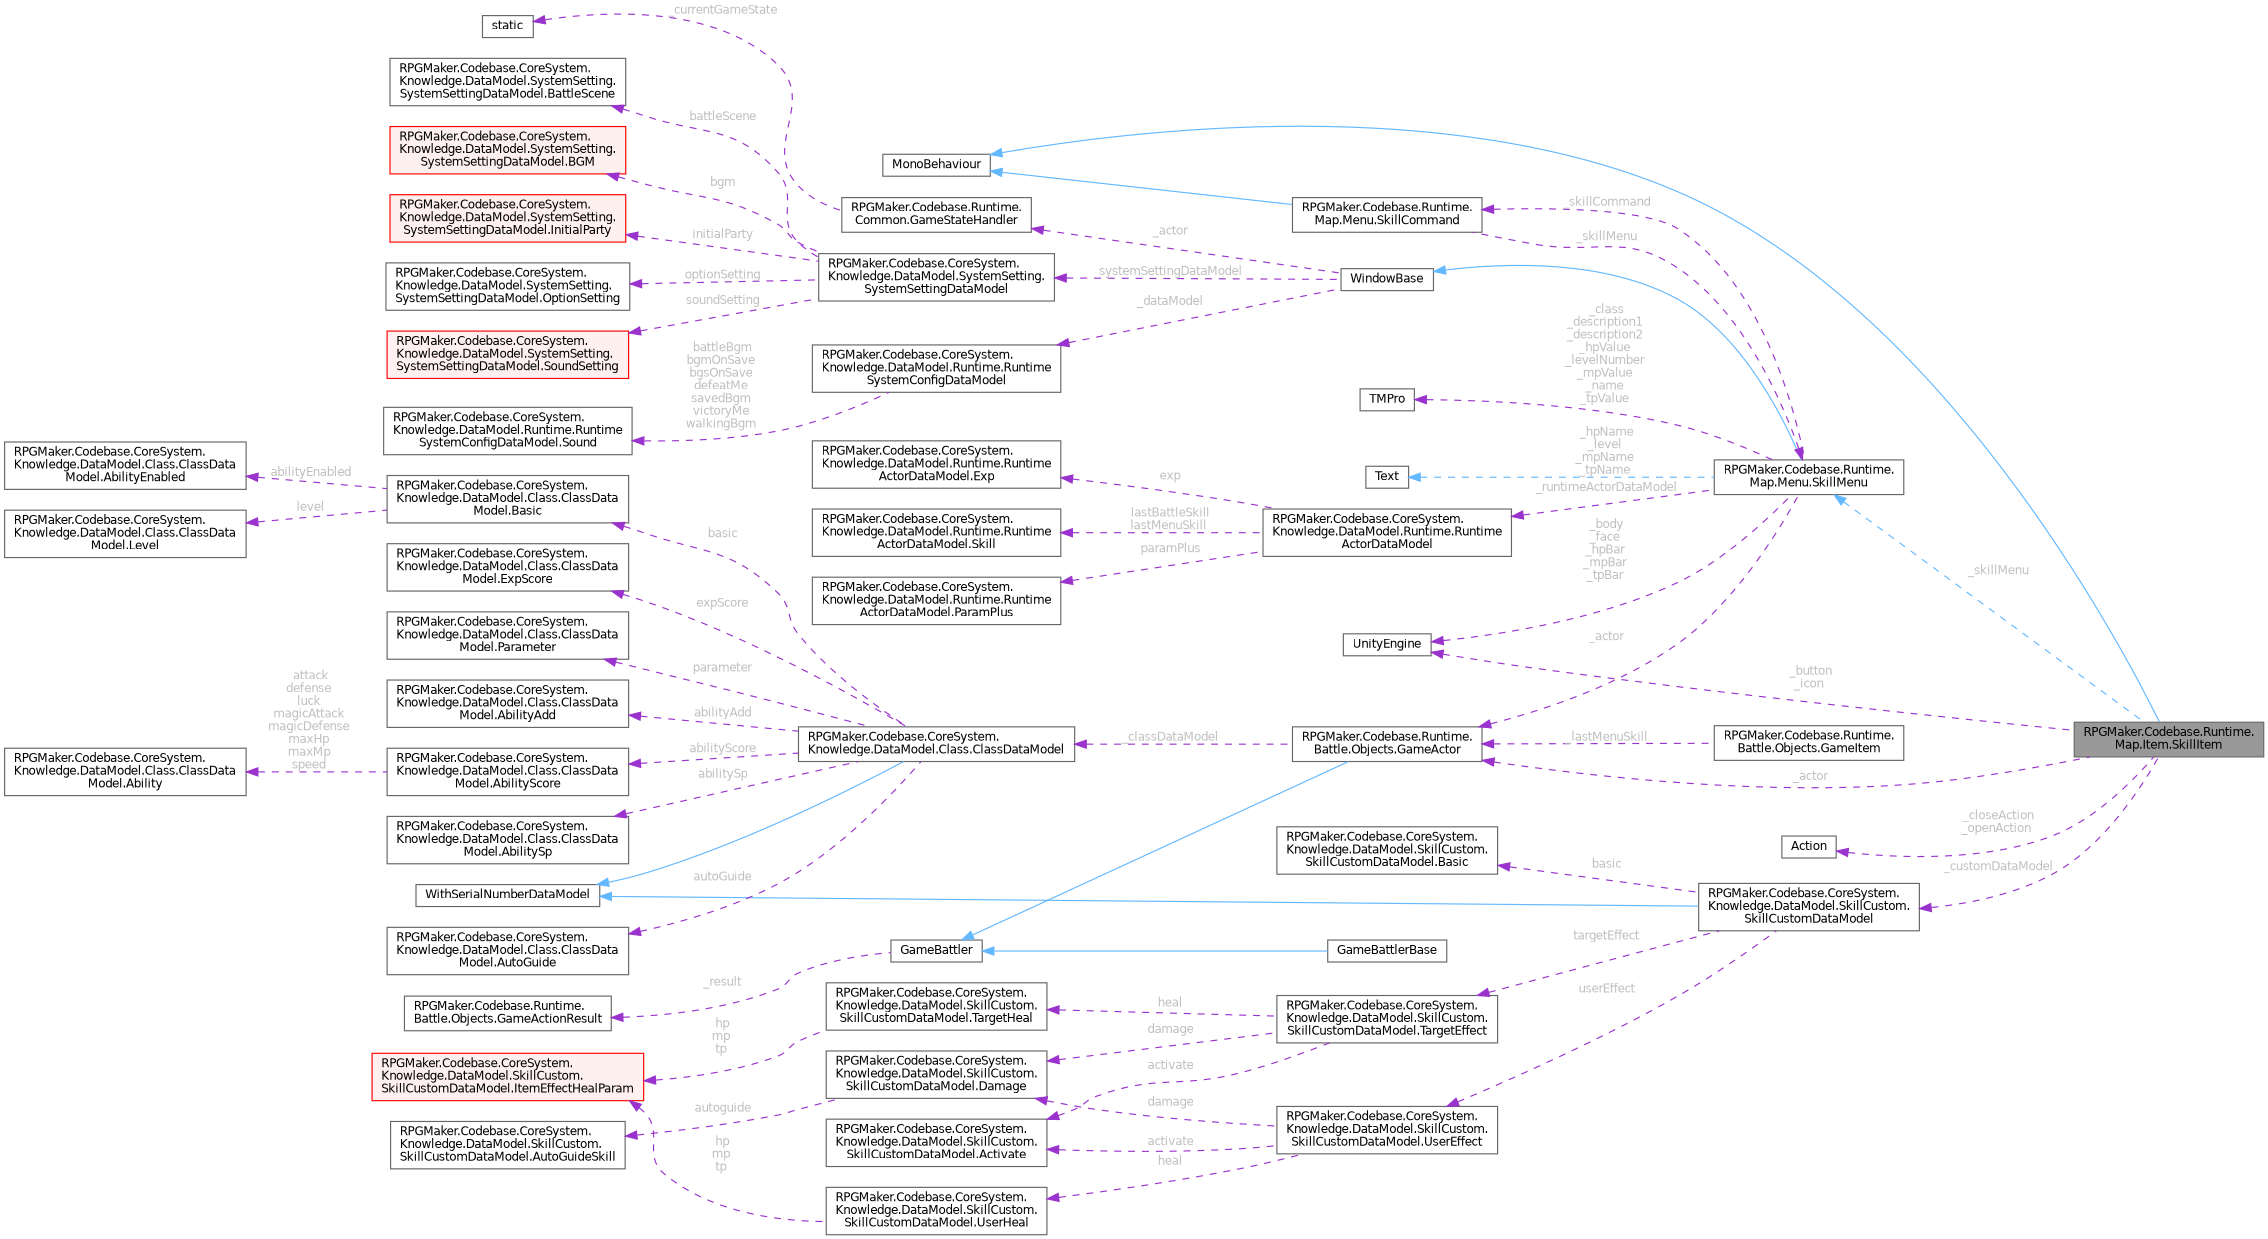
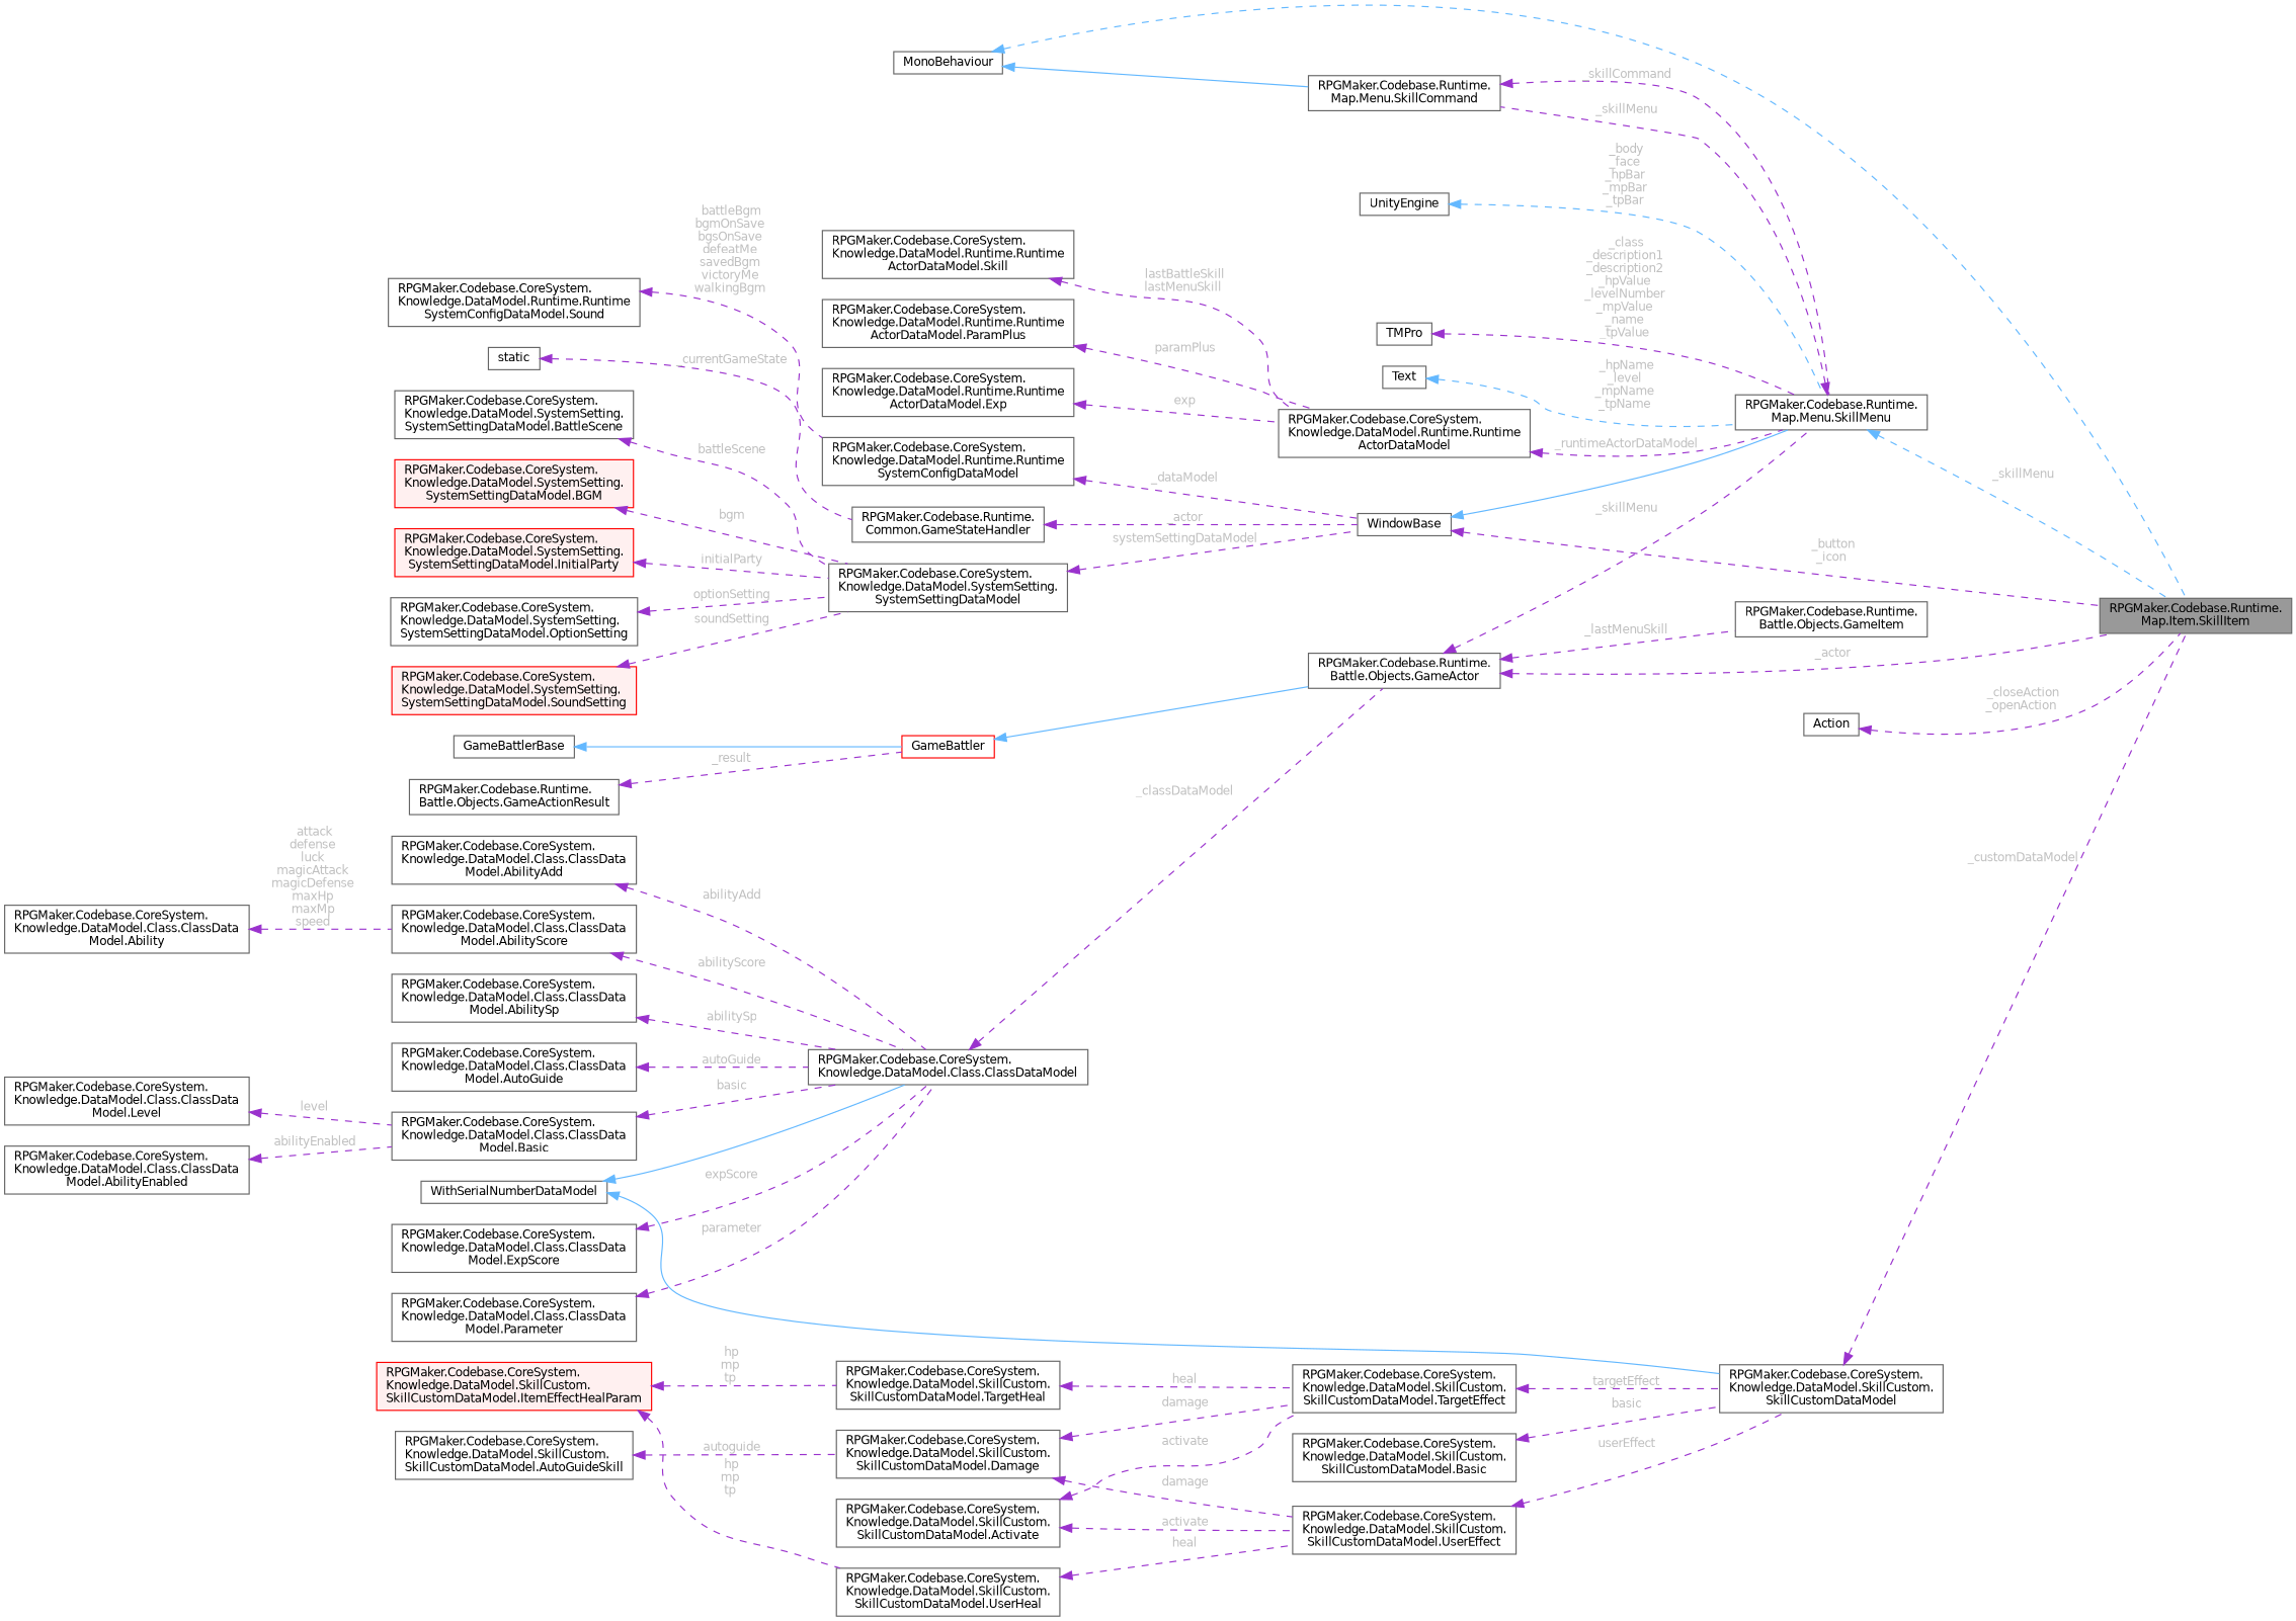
  digraph {
    rankdir=LR
    node [color=gray40 fillcolor=white fontname=Helvetica fontsize=10 shape=box style=filled]
    edge [color=darkorchid3 dir=back fontname=Helvetica fontsize=10 labelfontname=Helvetica labelfontsize=10 style=dashed fontcolor=grey]
    n1 [fillcolor=grey60 fontcolor=black height=0.2 label="RPGMaker.Codebase.Runtime.\lMap.Item.SkillItem" width=0.4]
    n2 [height=0.2 label=MonoBehaviour width=0.4]
    n3 [height=0.2 label="RPGMaker.Codebase.Runtime.\lMap.Menu.SkillCommand" width=0.4]
    n4 [height=0.2 label=WindowBase width=0.4]
    n5 [height=0.2 label="RPGMaker.Codebase.Runtime.\lMap.Menu.SkillMenu" width=0.4]
    n6 [height=0.2 label=UnityEngine width=0.4]
    n7 [height=0.2 label="RPGMaker.Codebase.CoreSystem.\lKnowledge.DataModel.SkillCustom.\lSkillCustomDataModel" width=0.4]
    n8 [height=0.2 label=WithSerialNumberDataModel width=0.4]
    n9 [height=0.2 label="RPGMaker.Codebase.CoreSystem.\lKnowledge.DataModel.Class.ClassDataModel" width=0.4]
    n10 [height=0.2 label="RPGMaker.Codebase.Runtime.\lBattle.Objects.GameActor" width=0.4]
    n11 [height=0.2 label="RPGMaker.Codebase.CoreSystem.\lKnowledge.DataModel.SkillCustom.\lSkillCustomDataModel.Basic" width=0.4]
    n12 [height=0.2 label="RPGMaker.Codebase.CoreSystem.\lKnowledge.DataModel.SkillCustom.\lSkillCustomDataModel.TargetEffect" width=0.4]
    n13 [height=0.2 label="RPGMaker.Codebase.CoreSystem.\lKnowledge.DataModel.SkillCustom.\lSkillCustomDataModel.Activate" width=0.4]
    n14 [height=0.2 label="RPGMaker.Codebase.CoreSystem.\lKnowledge.DataModel.SkillCustom.\lSkillCustomDataModel.UserEffect" width=0.4]
    n15 [height=0.2 label="RPGMaker.Codebase.CoreSystem.\lKnowledge.DataModel.SkillCustom.\lSkillCustomDataModel.Damage" width=0.4]
    n16 [height=0.2 label="RPGMaker.Codebase.CoreSystem.\lKnowledge.DataModel.SkillCustom.\lSkillCustomDataModel.AutoGuideSkill" width=0.4]
    n17 [height=0.2 label="RPGMaker.Codebase.CoreSystem.\lKnowledge.DataModel.SkillCustom.\lSkillCustomDataModel.TargetHeal" width=0.4]
    n18 [color=red fillcolor="#FFF0F0" height=0.2 label="RPGMaker.Codebase.CoreSystem.\lKnowledge.DataModel.SkillCustom.\lSkillCustomDataModel.ItemEffectHealParam" width=0.4]
    n19 [height=0.2 label="RPGMaker.Codebase.CoreSystem.\lKnowledge.DataModel.SkillCustom.\lSkillCustomDataModel.UserHeal" width=0.4]
    n20 [height=0.2 label="RPGMaker.Codebase.Runtime.\lCommon.GameStateHandler" width=0.4]
    n21 [height=0.2 label=static width=0.4]
    n22 [height=0.2 label="RPGMaker.Codebase.CoreSystem.\lKnowledge.DataModel.SystemSetting.\lSystemSettingDataModel" width=0.4]
    n23 [height=0.2 label="RPGMaker.Codebase.CoreSystem.\lKnowledge.DataModel.SystemSetting.\lSystemSettingDataModel.BattleScene" width=0.4]
    n24 [color=red fillcolor="#FFF0F0" height=0.2 label="RPGMaker.Codebase.CoreSystem.\lKnowledge.DataModel.SystemSetting.\lSystemSettingDataModel.BGM" width=0.4]
    n25 [color=red fillcolor="#FFF0F0" height=0.2 label="RPGMaker.Codebase.CoreSystem.\lKnowledge.DataModel.SystemSetting.\lSystemSettingDataModel.InitialParty" width=0.4]
    n26 [height=0.2 label="RPGMaker.Codebase.CoreSystem.\lKnowledge.DataModel.SystemSetting.\lSystemSettingDataModel.OptionSetting" width=0.4]
    n27 [color=red fillcolor="#FFF0F0" height=0.2 label="RPGMaker.Codebase.CoreSystem.\lKnowledge.DataModel.SystemSetting.\lSystemSettingDataModel.SoundSetting" width=0.4]
    n28 [height=0.2 label="RPGMaker.Codebase.CoreSystem.\lKnowledge.DataModel.Runtime.Runtime\lSystemConfigDataModel" width=0.4]
    n29 [height=0.2 label="RPGMaker.Codebase.CoreSystem.\lKnowledge.DataModel.Runtime.Runtime\lSystemConfigDataModel.Sound" width=0.4]
    n30 [height=0.2 label=TMPro width=0.4]
    n31 [height=0.2 label=Text width=0.4]
    n32 [height=0.2 label="RPGMaker.Codebase.CoreSystem.\lKnowledge.DataModel.Runtime.Runtime\lActorDataModel" width=0.4]
    n33 [height=0.2 label="RPGMaker.Codebase.CoreSystem.\lKnowledge.DataModel.Runtime.Runtime\lActorDataModel.Exp" width=0.4]
    n34 [height=0.2 label="RPGMaker.Codebase.CoreSystem.\lKnowledge.DataModel.Runtime.Runtime\lActorDataModel.Skill" width=0.4]
    n35 [height=0.2 label="RPGMaker.Codebase.CoreSystem.\lKnowledge.DataModel.Runtime.Runtime\lActorDataModel.ParamPlus" width=0.4]
    n36 [height=0.2 label="RPGMaker.Codebase.Runtime.\lBattle.Objects.GameItem" width=0.4]
-   n37 [height=0.2 label=GameBattler width=0.4]
+   n37 [color=red height=0.2 label=GameBattler width=0.4]
    n38 [height=0.2 label=GameBattlerBase width=0.4]
    n39 [height=0.2 label="RPGMaker.Codebase.Runtime.\lBattle.Objects.GameActionResult" width=0.4]
    n40 [height=0.2 label="RPGMaker.Codebase.CoreSystem.\lKnowledge.DataModel.Class.ClassData\lModel.AbilityAdd" width=0.4]
    n41 [height=0.2 label="RPGMaker.Codebase.CoreSystem.\lKnowledge.DataModel.Class.ClassData\lModel.AbilityScore" width=0.4]
    n42 [height=0.2 label="RPGMaker.Codebase.CoreSystem.\lKnowledge.DataModel.Class.ClassData\lModel.Ability" width=0.4]
    n43 [height=0.2 label="RPGMaker.Codebase.CoreSystem.\lKnowledge.DataModel.Class.ClassData\lModel.AbilitySp" width=0.4]
    n44 [height=0.2 label="RPGMaker.Codebase.CoreSystem.\lKnowledge.DataModel.Class.ClassData\lModel.AutoGuide" width=0.4]
    n45 [height=0.2 label="RPGMaker.Codebase.CoreSystem.\lKnowledge.DataModel.Class.ClassData\lModel.Basic" width=0.4]
    n46 [height=0.2 label="RPGMaker.Codebase.CoreSystem.\lKnowledge.DataModel.Class.ClassData\lModel.AbilityEnabled" width=0.4]
    n47 [height=0.2 label="RPGMaker.Codebase.CoreSystem.\lKnowledge.DataModel.Class.ClassData\lModel.Level" width=0.4]
    n48 [height=0.2 label="RPGMaker.Codebase.CoreSystem.\lKnowledge.DataModel.Class.ClassData\lModel.ExpScore" width=0.4]
    n49 [height=0.2 label="RPGMaker.Codebase.CoreSystem.\lKnowledge.DataModel.Class.ClassData\lModel.Parameter" width=0.4]
    n50 [height=0.2 label=Action width=0.4]
-   n2 -> n1 [color=steelblue1 style=solid fontcolor=""]
+   n2 -> n1 [color=steelblue1 fontcolor=""]
    n2 -> n3 [color=steelblue1 style=solid fontcolor=""]
    n3 -> n5 [label=" _skillCommand"]
    n4 -> n5 [color=steelblue1 style=solid fontcolor=""]
    n5 -> n1 [color=steelblue1 label=" _skillMenu"]
    n5 -> n3 [label=" _skillMenu"]
-   n6 -> n1 [label=" _button\n_icon"]
-   n6 -> n5 [label=" _body\n_face\n_hpBar\n_mpBar\n_tpBar"]
+   n4 -> n1 [label=" _button\n_icon"]
+   n6 -> n5 [color=steelblue1 label=" _body\n_face\n_hpBar\n_mpBar\n_tpBar"]
    n7 -> n1 [label=" _customDataModel"]
    n8 -> n7 [color=steelblue1 style=solid fontcolor=""]
    n8 -> n9 [color=steelblue1 style=solid fontcolor=""]
    n9 -> n10 [label=" _classDataModel"]
    n10 -> n1 [label=" _actor"]
-   n10 -> n5 [label=" _actor"]
+   n10 -> n5 [label=" _skillMenu"]
    n10 -> n36 [label=" _lastMenuSkill"]
    n11 -> n7 [label=" basic"]
    n12 -> n7 [label=" targetEffect"]
    n13 -> n12 [label=" activate"]
    n13 -> n14 [label=" activate"]
    n14 -> n7 [label=" userEffect"]
    n15 -> n12 [label=" damage"]
    n15 -> n14 [label=" damage"]
    n16 -> n15 [label=" autoguide"]
    n17 -> n12 [label=" heal"]
    n18 -> n17 [label=" hp\nmp\ntp"]
    n18 -> n19 [label=" hp\nmp\ntp"]
    n19 -> n14 [label=" heal"]
    n20 -> n4 [label=" _actor"]
    n21 -> n20 [label=" _currentGameState"]
    n22 -> n4 [label=" systemSettingDataModel"]
    n23 -> n22 [label=" battleScene"]
    n24 -> n22 [label=" bgm"]
    n25 -> n22 [label=" initialParty"]
    n26 -> n22 [label=" optionSetting"]
    n27 -> n22 [label=" soundSetting"]
    n28 -> n4 [label=" _dataModel"]
    n29 -> n28 [label=" battleBgm\nbgmOnSave\nbgsOnSave\ndefeatMe\nsavedBgm\nvictoryMe\nwalkingBgm"]
    n30 -> n5 [label=" _class\n_description1\n_description2\n_hpValue\n_levelNumber\n_mpValue\n_name\n_tpValue"]
    n31 -> n5 [color=steelblue1 label=" _hpName\n_level\n_mpName\n_tpName"]
    n32 -> n5 [label=" _runtimeActorDataModel"]
    n33 -> n32 [label=" exp"]
    n34 -> n32 [label=" lastBattleSkill\nlastMenuSkill"]
    n35 -> n32 [label=" paramPlus"]
    n37 -> n10 [color=steelblue1 style=solid fontcolor=""]
-   n37 -> n38 [color=steelblue1 style=solid fontcolor=""]
+   n38 -> n37 [color=steelblue1 style=solid fontcolor=""]
    n39 -> n37 [label=" _result"]
    n40 -> n9 [label=" abilityAdd"]
    n41 -> n9 [label=" abilityScore"]
    n42 -> n41 [label=" attack\ndefense\nluck\nmagicAttack\nmagicDefense\nmaxHp\nmaxMp\nspeed"]
    n43 -> n9 [label=" abilitySp"]
    n44 -> n9 [label=" autoGuide"]
    n45 -> n9 [label=" basic"]
    n46 -> n45 [label=" abilityEnabled"]
    n47 -> n45 [label=" level"]
    n48 -> n9 [label=" expScore"]
    n49 -> n9 [label=" parameter"]
    n50 -> n1 [label=" _closeAction\n_openAction"]
  }
